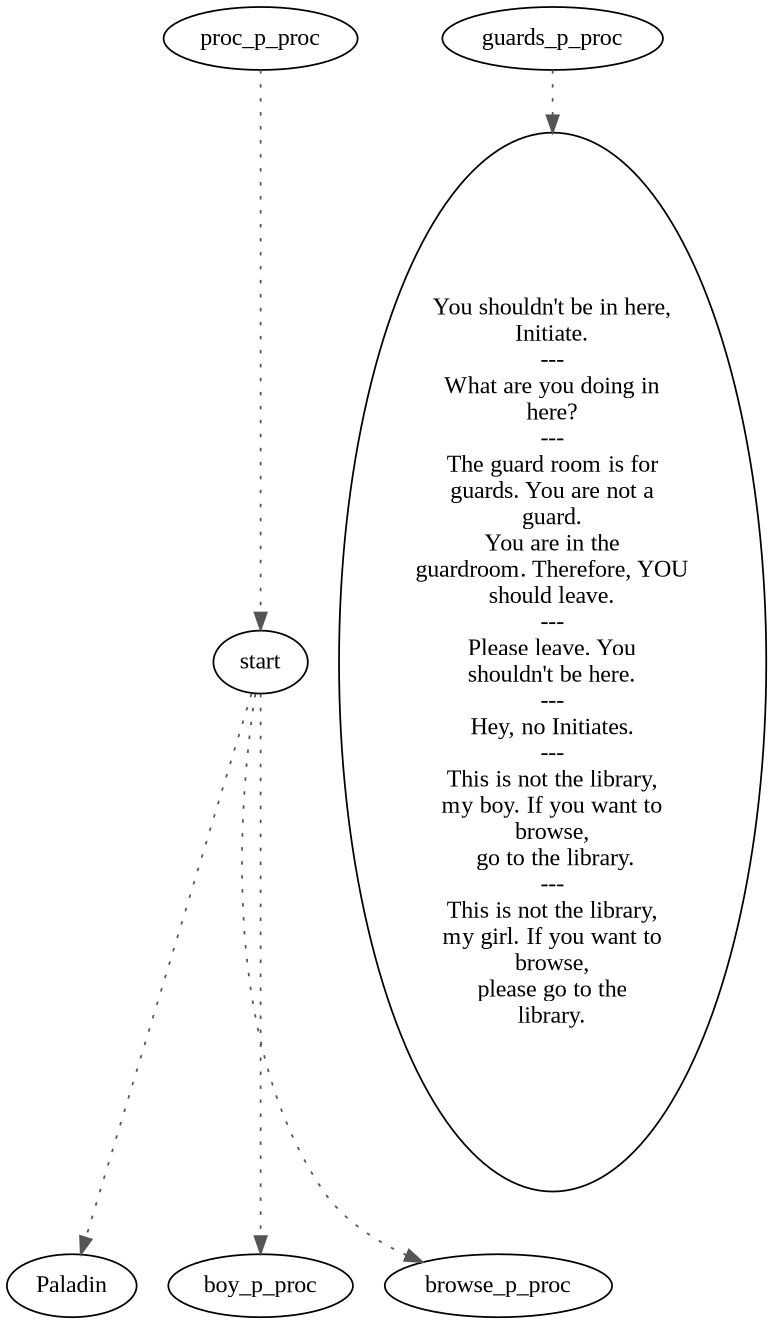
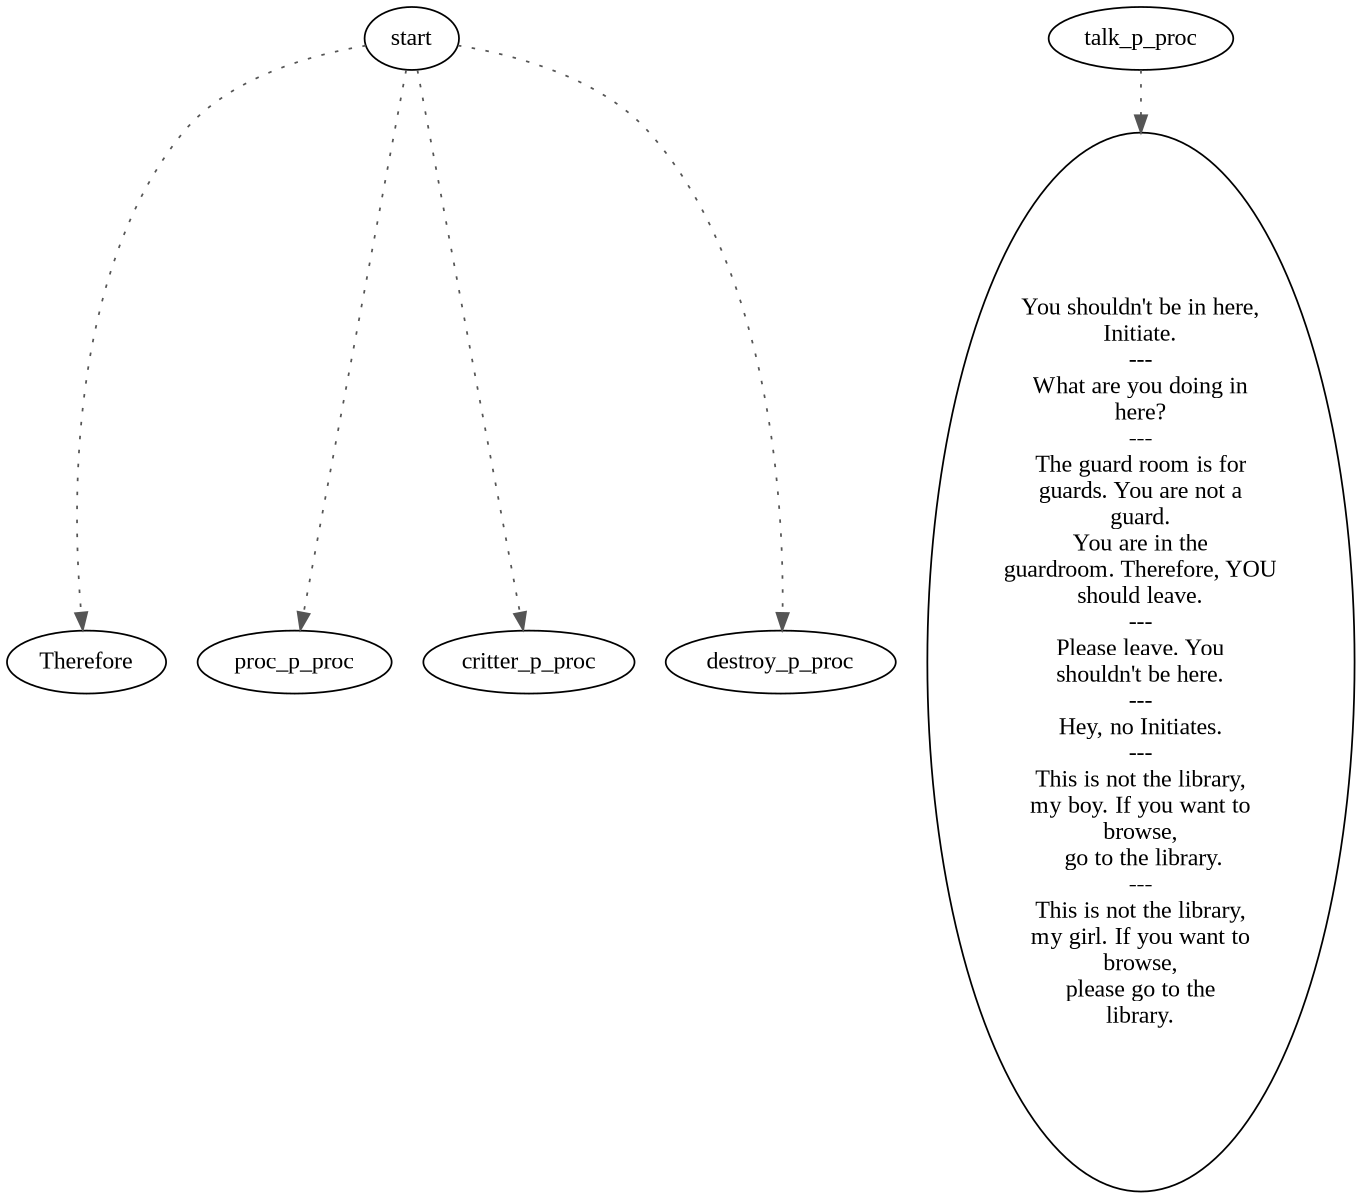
  digraph {
    fontname="Liberation Serif"
    node [color="#000000" fillcolor="#FFFFFF" fontname="Liberation Serif" style=filled]
    edge [color="#555555" fontname="Liberation Serif" style=dotted]
-   n1 [label=Paladin]
+   n1 [label=Therefore]
    start
    n3 [label=proc_p_proc]
-   critter_p_proc [label=boy_p_proc]
-   destroy_p_proc [label=browse_p_proc]
+   critter_p_proc
+   destroy_p_proc
    n6 [label="You shouldn't be in here,\nInitiate.\n---\nWhat are you doing in\nhere?\n---\nThe guard room is for\nguards. You are not a\nguard.\nYou are in the\nguardroom. Therefore, YOU\nshould leave.\n---\nPlease leave. You\nshouldn't be here.\n---\nHey, no Initiates.\n---\nThis is not the library,\nmy boy. If you want to\nbrowse,\n go to the library.\n---\nThis is not the library,\nmy girl. If you want to\nbrowse,\nplease go to the\nlibrary."]
-   talk_p_proc [label=guards_p_proc]
+   talk_p_proc
    start -> n1
-   n3 -> start
+   start -> n3
    start -> critter_p_proc
    start -> destroy_p_proc
    talk_p_proc -> n6
  }
